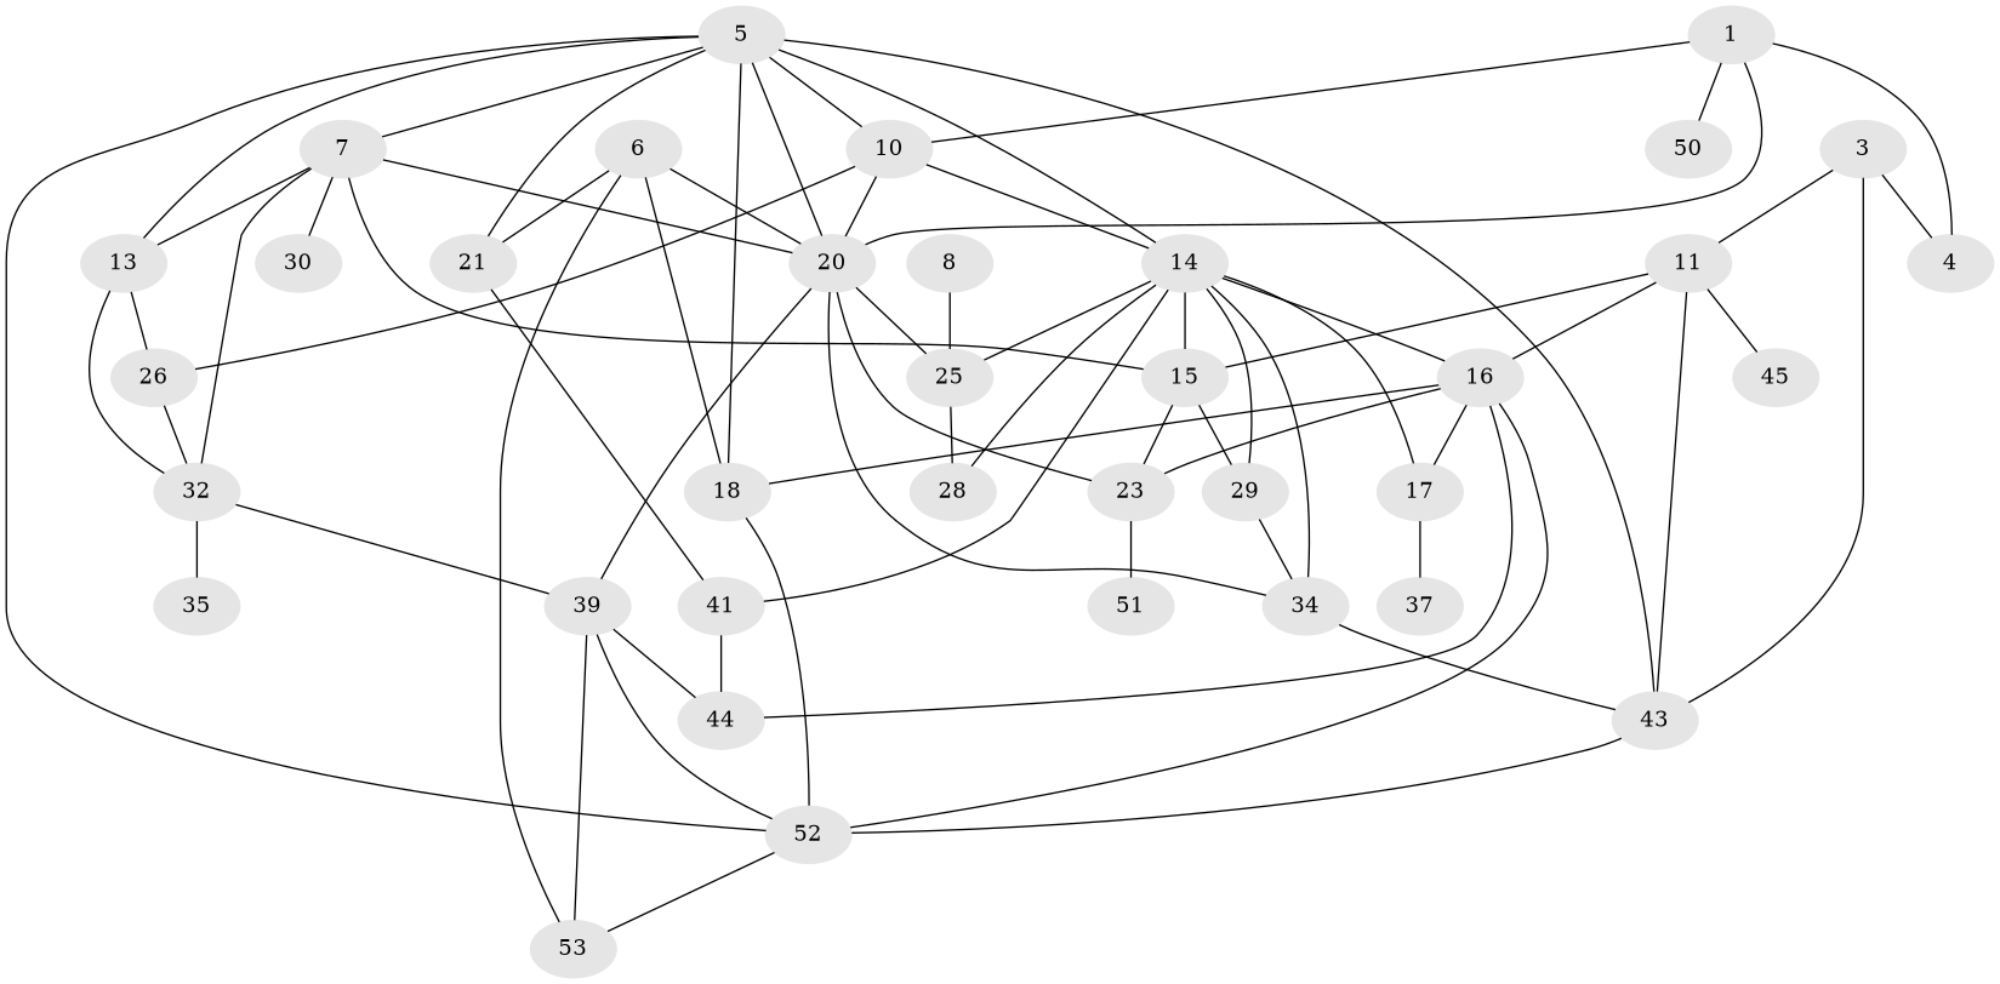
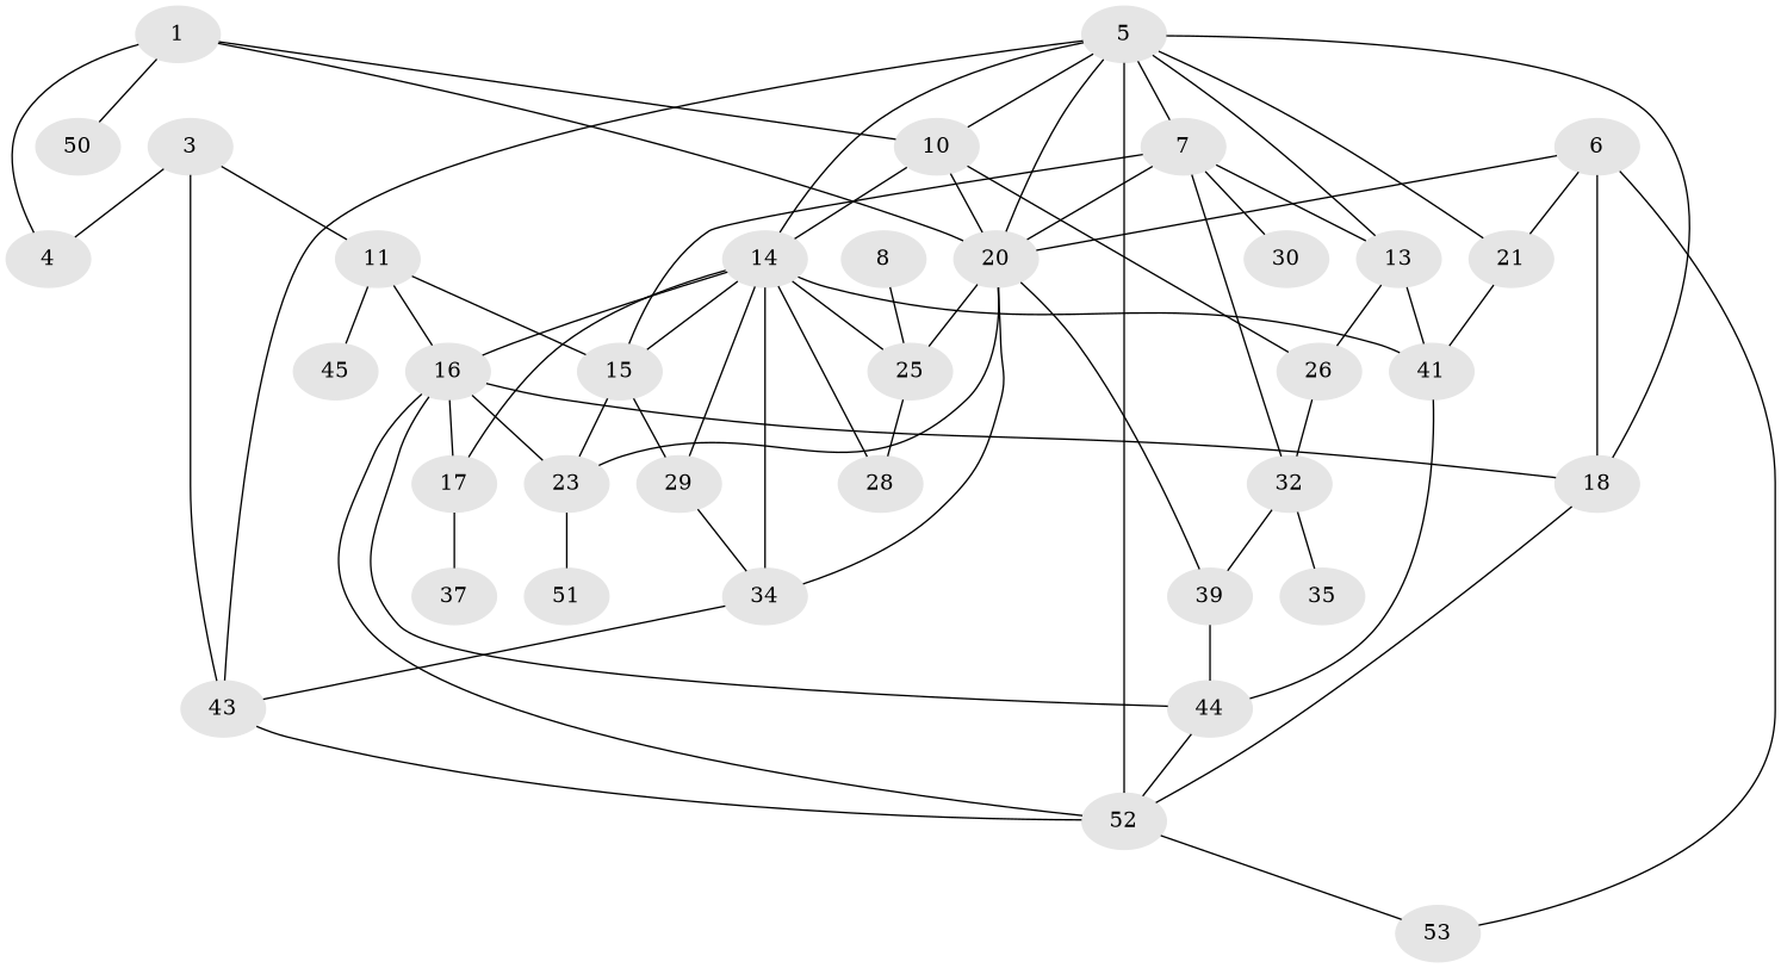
  graph {
    node [color=gray90 style=filled]
    edge [weight=1.0]
    1
    4
    10
    20
    50
    14
    26
    25
    34
    23
    39
    3
    11
    43
    15
    16
    45
    52
    5
    7
    13
    18
    21
    30
    32
    41
    17
    28
    29
    53
    6
    35
    8
    44
    37
    51
    1 -- 4
    1 -- 10
    1 -- 20
    1 -- 50
    10 -- 20
    10 -- 14
    10 -- 26
    20 -- 25 [weight=2.0]
    20 -- 34
    20 -- 23
    20 -- 39
    14 -- 25 [weight=3.0]
    14 -- 34 [weight=4.0]
    14 -- 15
    14 -- 16
    14 -- 41
    14 -- 17
    14 -- 28
    14 -- 29
    26 -- 32
    25 -- 28
    34 -- 43
    23 -- 51
-   39 -- 52
-   39 -- 53
+   44 -- 52
    39 -- 44
    3 -- 4
    3 -- 11
    3 -- 43
-   11 -- 43
    11 -- 15
    11 -- 16
    11 -- 45
    43 -- 52
    15 -- 23
    15 -- 29
    16 -- 23 [weight=2.0]
    16 -- 52 [weight=2.0]
    16 -- 18
    16 -- 17
    16 -- 44
    52 -- 53
    5 -- 10
    5 -- 20
    5 -- 14
    5 -- 43
    5 -- 52
    5 -- 7
    5 -- 13
    5 -- 18 [weight=2.0]
    5 -- 21
    7 -- 20
    7 -- 15
    7 -- 13
    7 -- 30
    7 -- 32
    13 -- 26
-   13 -- 32
+   13 -- 41
    18 -- 52
    21 -- 41
    32 -- 39
    32 -- 35
    41 -- 44 [weight=2.0]
    17 -- 37 [weight=2.0]
    29 -- 34
    6 -- 20
    6 -- 18
    6 -- 21
    6 -- 53
    8 -- 25
  }
